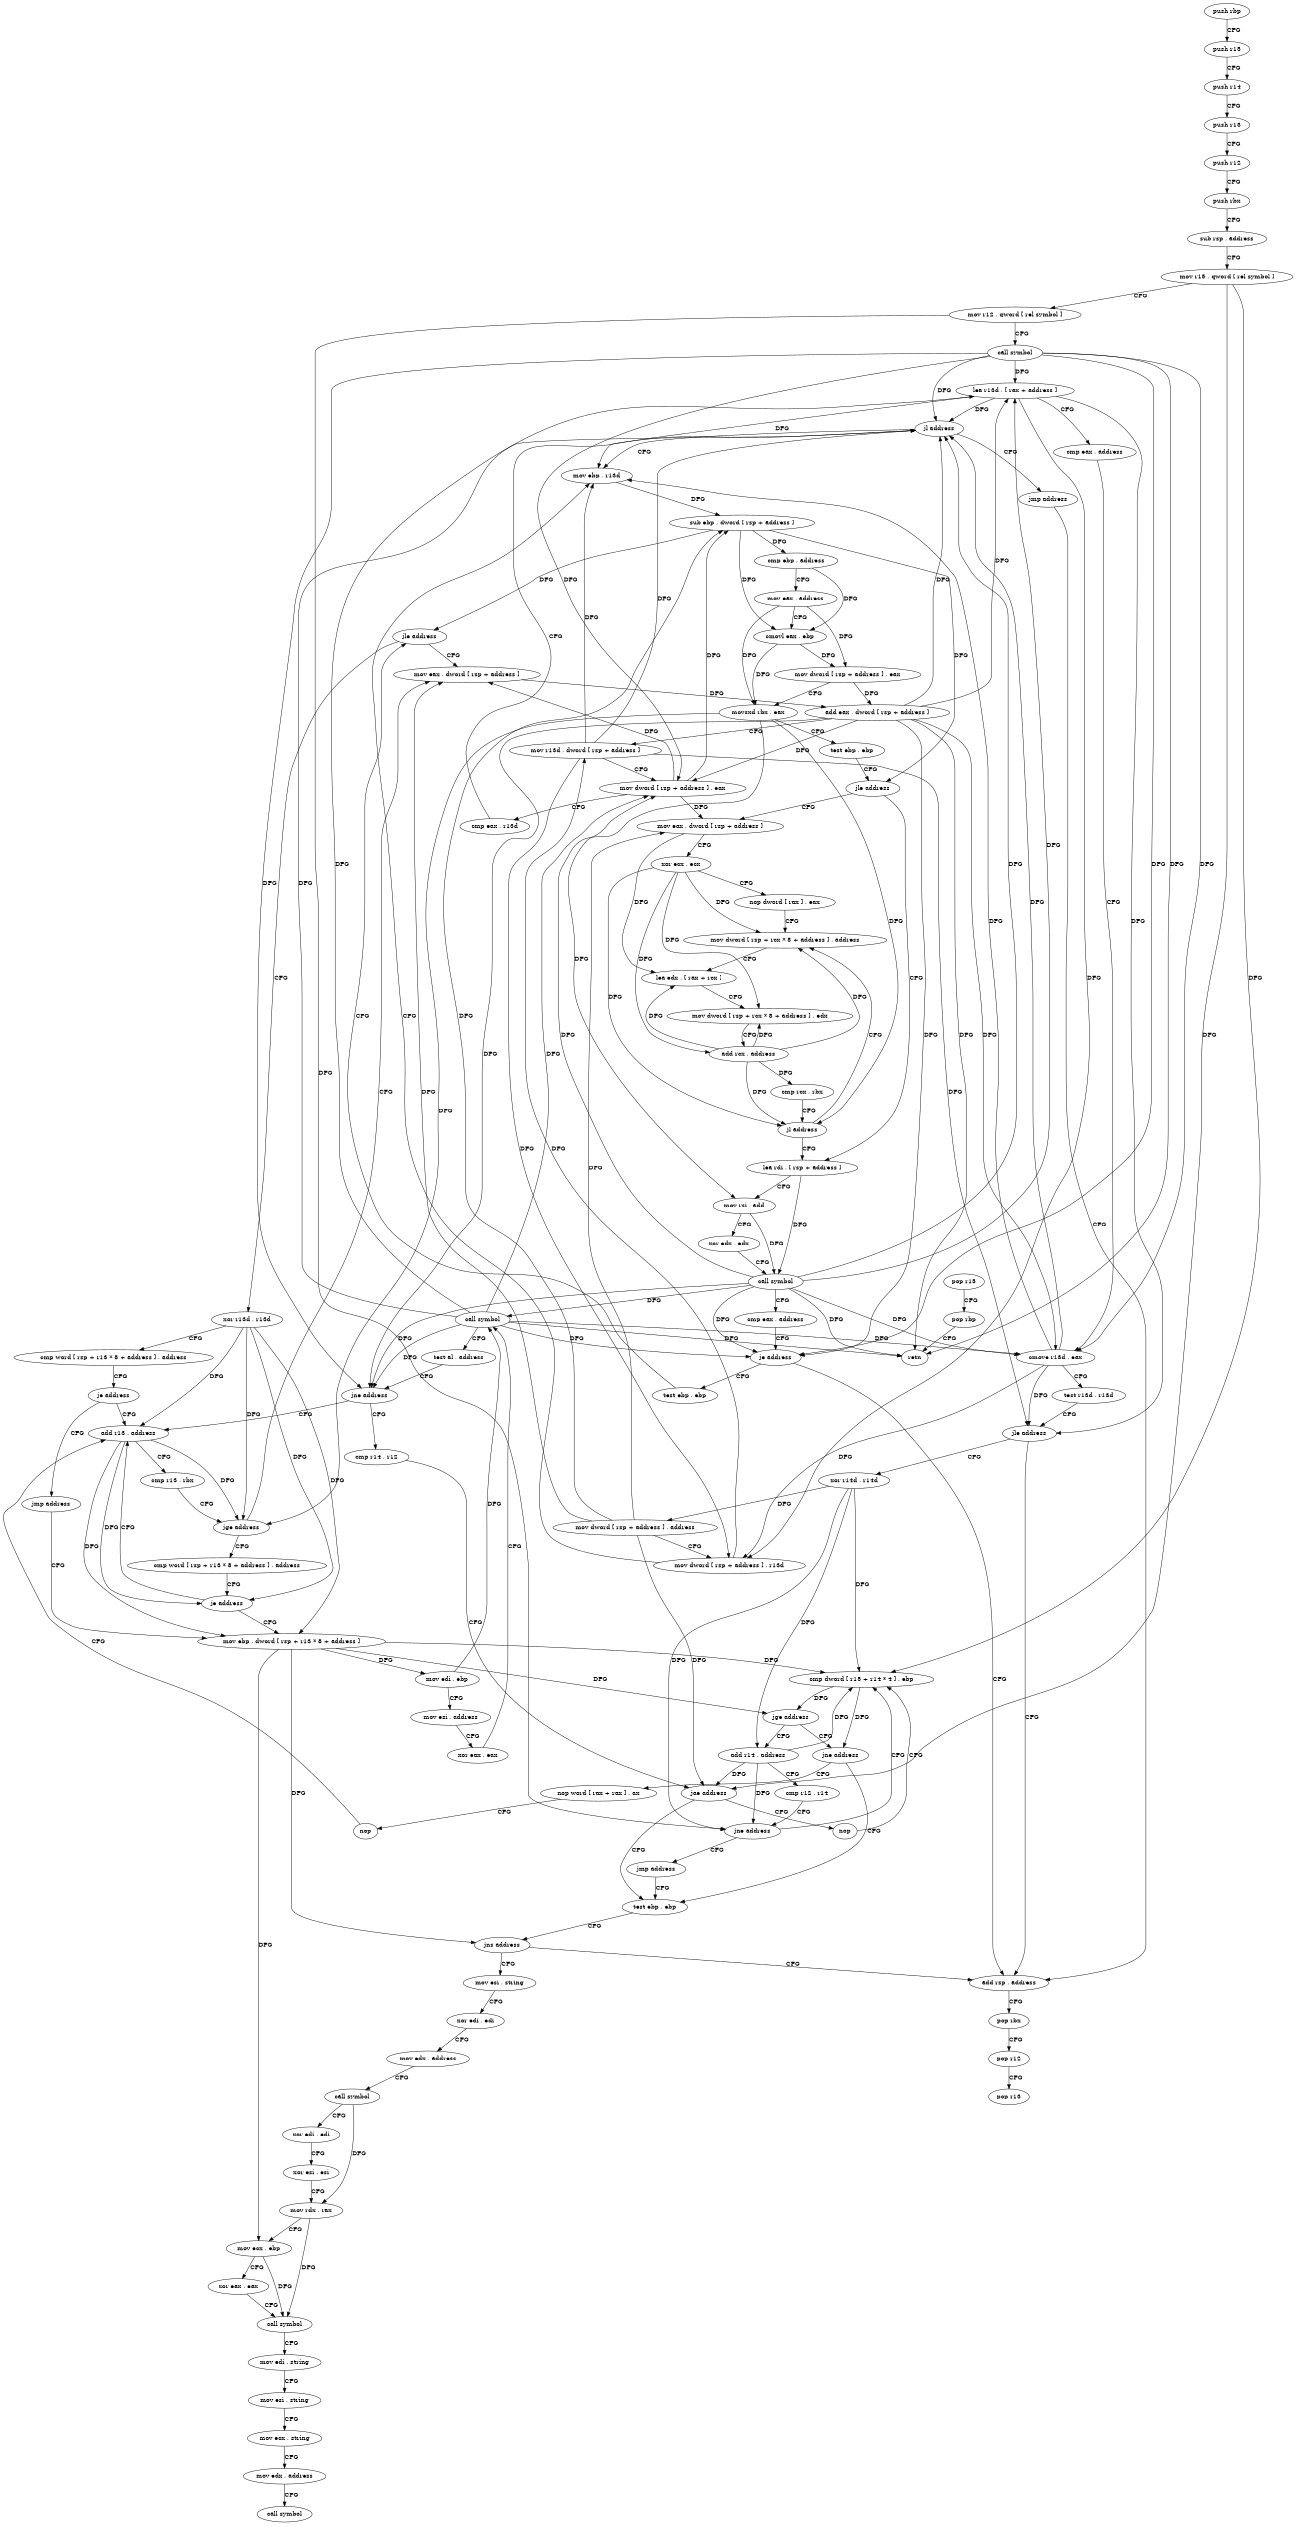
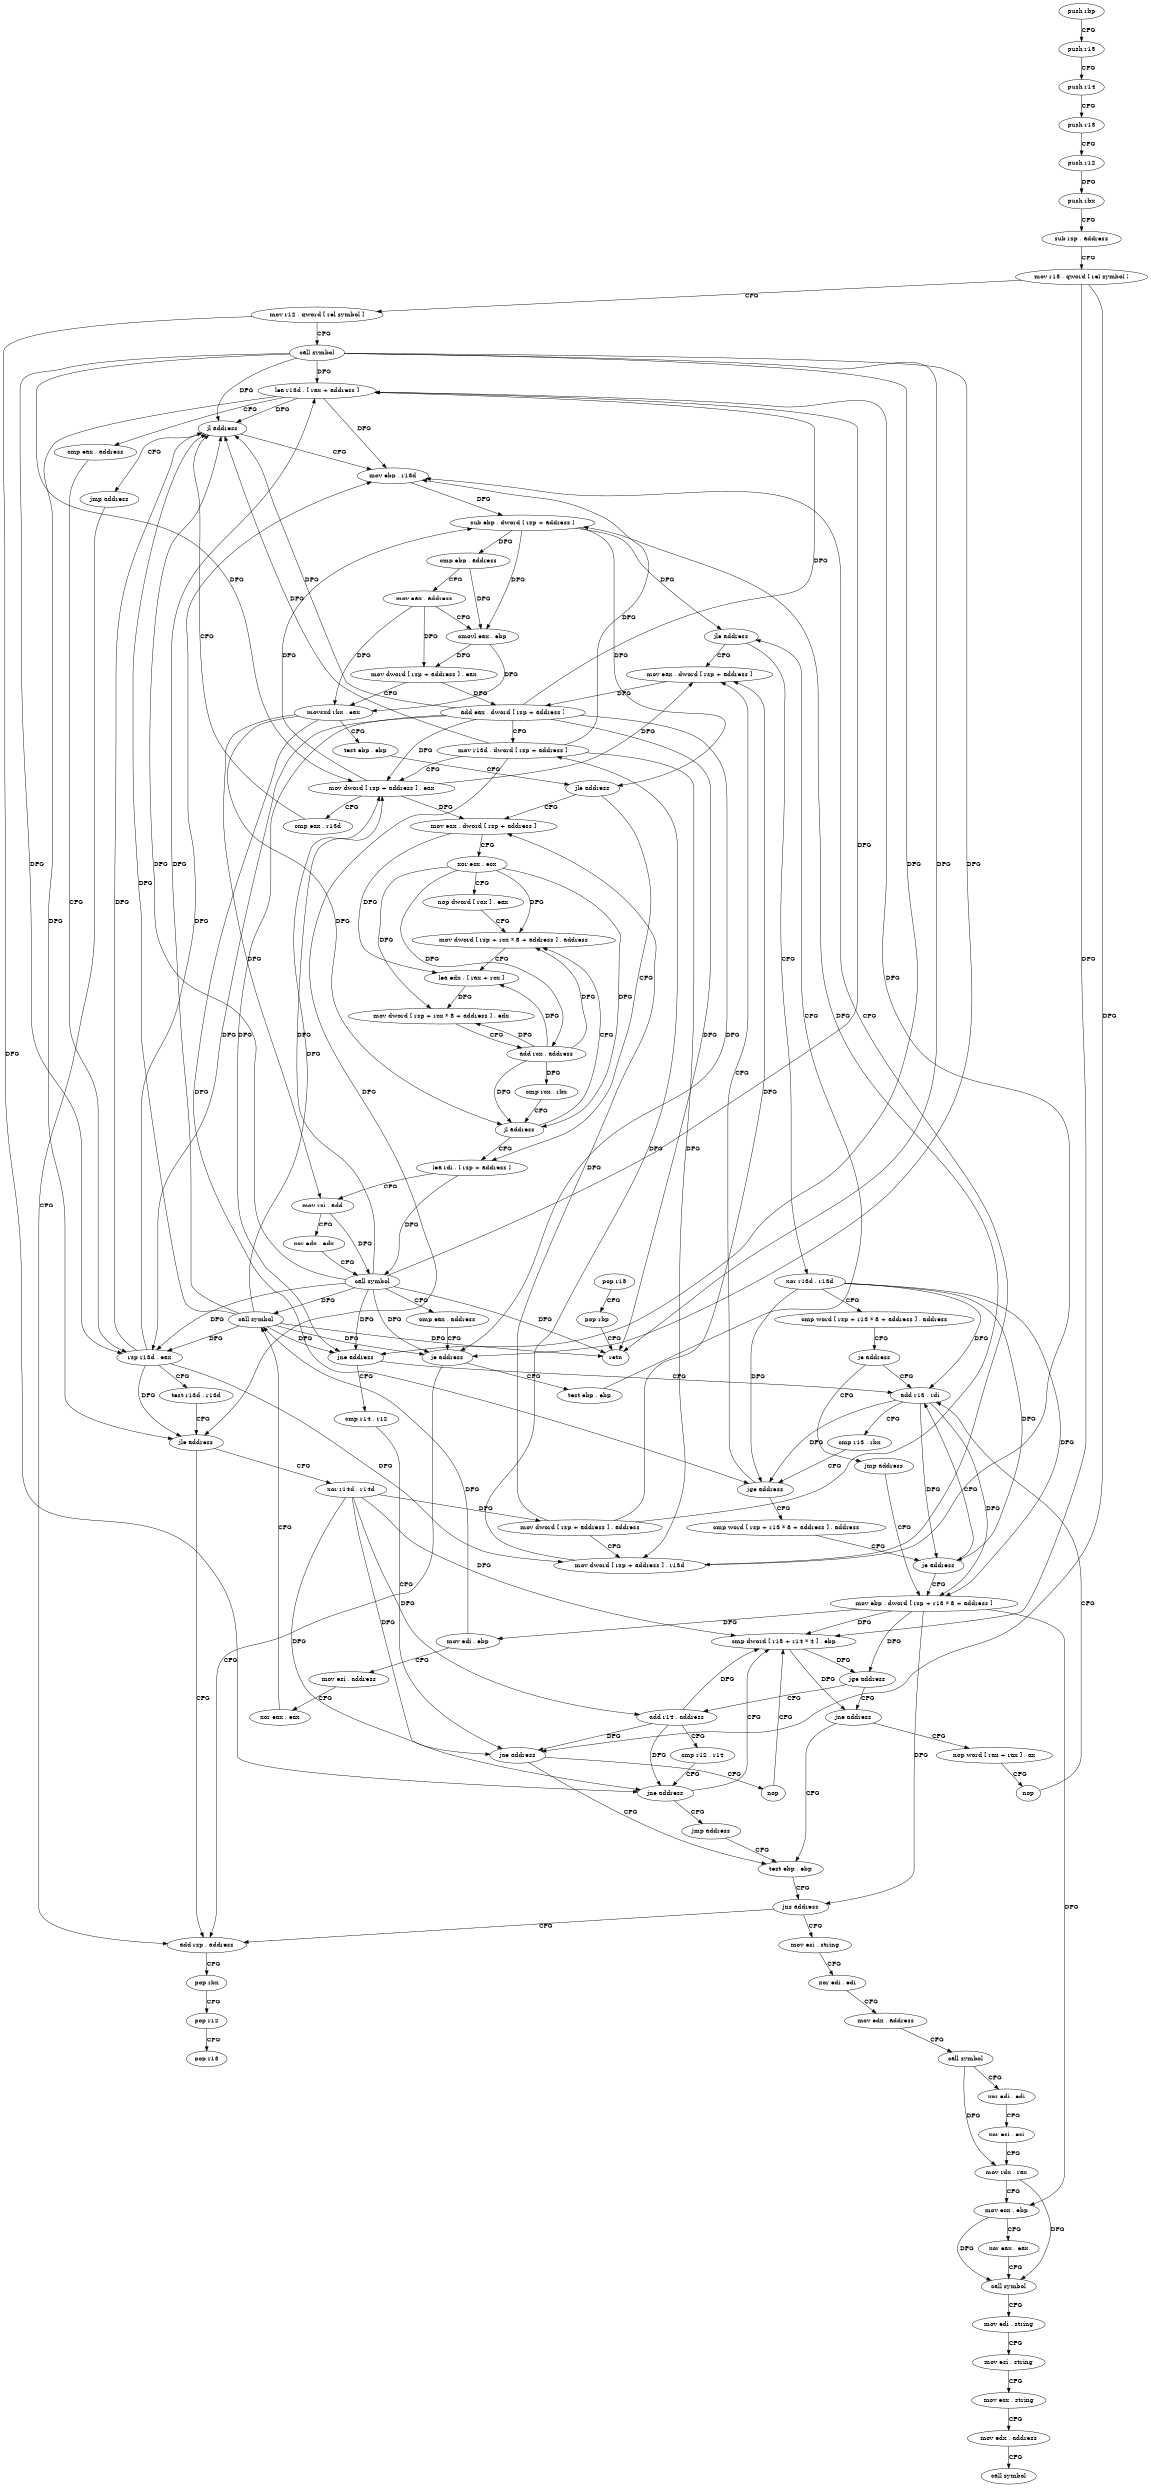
  digraph {
    n1 [label="push rbp"]
    n2 [label="push r15"]
    n3 [label="push r14"]
    n4 [label="push r13"]
    n5 [label="push r12"]
    n6 [label="push rbx"]
    n7 [label="sub rsp , address"]
    n8 [label="mov r15 , qword [ rel symbol ]"]
    n9 [label="mov r12 , qword [ rel symbol ]"]
    n10 [label="cmp dword [ r15 + r14 * 4 ] , ebp"]
    n11 [label="jae address"]
    n12 [label="call symbol"]
    n13 [label="jne address"]
    n14 [label="jge address"]
    n15 [label="jne address"]
    n16 [label="lea r13d , [ rax + address ]"]
-   n17 [label="cmove r13d , eax"]
+   n17 [label="rsp r13d , eax"]
    n18 [label=retn]
    n19 [label="je address"]
    n20 [label="mov dword [ rsp + address ] , eax"]
    n21 [label="jl address"]
    n22 [label="jne address"]
    n23 [label="test ebp , ebp"]
    n24 [label=nop]
    n25 [label="jmp address"]
    n26 [label="cmp eax , address"]
    n27 [label="jle address"]
    n28 [label="mov dword [ rsp + address ] , r13d"]
    n29 [label="mov ebp , r13d"]
    n30 [label="test r13d , r13d"]
    n31 [label="add rsp , address"]
    n32 [label="test ebp , ebp"]
    n33 [label="mov eax , dword [ rsp + address ]"]
    n34 [label="mov eax , dword [ rsp + address ]"]
    n35 [label="sub ebp , dword [ rsp + address ]"]
    n36 [label="cmp eax , r13d"]
    n37 [label="jmp address"]
-   n38 [label="add r13 , address"]
+   n38 [label="add r13 , rdi"]
    n39 [label="cmp r14 , r12"]
    n40 [label="xor r14d , r14d"]
    n41 [label="mov r13d , dword [ rsp + address ]"]
    n42 [label="pop rbx"]
    n43 [label="mov dword [ rsp + address ] , address"]
    n44 [label="add r14 , address"]
    n45 [label="pop r12"]
    n46 [label="cmp r12 , r14"]
    n47 [label="pop r13"]
    n48 [label="pop r15"]
    n49 [label="pop rbp"]
    n50 [label="xor ecx , ecx"]
    n51 [label="lea edx , [ rax + rcx ]"]
    n52 [label="add eax , dword [ rsp + address ]"]
    n53 [label="jle address"]
    n54 [label="cmp ebp , address"]
    n55 [label="cmovl eax , ebp"]
    n56 [label="jle address"]
    n57 [label="lea rdi , [ rsp + address ]"]
    n58 [label="mov rsi , add"]
    n59 [label="call symbol"]
    n60 [label="xor edx , edx"]
    n61 [label="cmp eax , address"]
    n62 [label="call symbol"]
-   n63 [label="test al , address"]
    n64 [label="xor r13d , r13d"]
    n65 [label="nop dword [ rax ] , eax"]
    n66 [label="mov dword [ rsp + rcx * 8 + address ] , address"]
    n67 [label="mov dword [ rsp + rcx * 8 + address ] , edx"]
    n68 [label="add rcx , address"]
    n69 [label="jl address"]
    n70 [label="cmp rcx , rbx"]
    n71 [label="cmp word [ rsp + r13 * 8 + address ] , address"]
    n72 [label="jge address"]
    n73 [label="mov ebp , dword [ rsp + r13 * 8 + address ]"]
    n74 [label="je address"]
    n75 [label="je address"]
    n76 [label="cmp r13 , rbx"]
    n77 [label="cmp word [ rsp + r13 * 8 + address ] , address"]
    n78 [label="mov edi , ebp"]
    n79 [label="jns address"]
    n80 [label="mov ecx , ebp"]
    n81 [label="jmp address"]
    n82 [label="mov eax , address"]
    n83 [label="mov dword [ rsp + address ] , eax"]
    n84 [label="movsxd rbx , eax"]
    n85 [label="test ebp , ebp"]
    n86 [label="mov esi , address"]
    n87 [label="mov esi , string"]
    n88 [label="call symbol"]
    n89 [label="xor eax , eax"]
    n90 [label="xor eax , eax"]
    n91 [label="xor edi , edi"]
    n92 [label="mov edx , address"]
    n93 [label="nop word [ rax + rax ] , ax"]
    n94 [label="call symbol"]
    n95 [label="xor edi , edi"]
    n96 [label="mov rdx , rax"]
    n97 [label="xor esi , esi"]
    n98 [label="mov edi , string"]
    n99 [label="mov esi , string"]
    n100 [label="mov ecx , string"]
    n101 [label="mov edx , address"]
    n102 [label="call symbol"]
    n103 [label=nop]
    n1 -> n2 [label=CFG]
    n2 -> n3 [label=CFG]
    n3 -> n4 [label=CFG]
    n4 -> n5 [label=CFG]
-   n5 -> n6 [label=CFG]
+   n5 -> n6 [label=DFG]
    n6 -> n7 [label=CFG]
    n7 -> n8 [label=CFG]
    n8 -> n9 [label=CFG]
    n8 -> n10 [label=DFG]
    n8 -> n11 [label=DFG]
    n9 -> n12 [label=CFG]
    n9 -> n13 [label=DFG]
    n10 -> n14 [label=DFG]
    n10 -> n15 [label=DFG]
    n11 -> n23 [label=CFG]
    n11 -> n24 [label=CFG]
    n12 -> n16 [label=DFG]
    n12 -> n17 [label=DFG]
    n12 -> n18 [label=DFG]
    n12 -> n19 [label=DFG]
    n12 -> n20 [label=DFG]
    n12 -> n21 [label=DFG]
    n12 -> n22 [label=DFG]
    n13 -> n10 [label=CFG]
    n13 -> n25 [label=CFG]
    n14 -> n15 [label=CFG]
    n14 -> n44 [label=CFG]
    n15 -> n23 [label=CFG]
    n15 -> n93 [label=CFG]
    n16 -> n21 [label=DFG]
    n16 -> n26 [label=CFG]
    n16 -> n27 [label=DFG]
    n16 -> n28 [label=DFG]
    n16 -> n29 [label=DFG]
    n17 -> n21 [label=DFG]
    n17 -> n27 [label=DFG]
    n17 -> n28 [label=DFG]
    n17 -> n29 [label=DFG]
    n17 -> n30 [label=CFG]
    n19 -> n31 [label=CFG]
    n19 -> n32 [label=CFG]
    n20 -> n33 [label=DFG]
    n20 -> n34 [label=DFG]
    n20 -> n35 [label=DFG]
    n20 -> n36 [label=CFG]
    n21 -> n29 [label=CFG]
    n21 -> n37 [label=CFG]
    n22 -> n38 [label=CFG]
    n22 -> n39 [label=CFG]
    n23 -> n79 [label=CFG]
    n24 -> n10 [label=CFG]
    n25 -> n23 [label=CFG]
    n26 -> n17 [label=CFG]
    n27 -> n31 [label=CFG]
    n27 -> n40 [label=CFG]
    n28 -> n29 [label=CFG]
    n28 -> n41 [label=DFG]
    n29 -> n35 [label=DFG]
    n30 -> n27 [label=CFG]
    n31 -> n42 [label=CFG]
    n32 -> n53 [label=CFG]
    n33 -> n50 [label=CFG]
    n33 -> n51 [label=DFG]
    n34 -> n52 [label=DFG]
    n35 -> n53 [label=DFG]
    n35 -> n54 [label=DFG]
    n35 -> n55 [label=DFG]
    n35 -> n56 [label=DFG]
    n36 -> n21 [label=CFG]
    n37 -> n31 [label=CFG]
    n38 -> n72 [label=DFG]
    n38 -> n73 [label=DFG]
    n38 -> n74 [label=DFG]
    n38 -> n76 [label=CFG]
    n39 -> n11 [label=CFG]
    n40 -> n10 [label=DFG]
-   n43 -> n11 [label=DFG]
+   n40 -> n11 [label=DFG]
    n40 -> n13 [label=DFG]
    n40 -> n43 [label=DFG]
    n40 -> n44 [label=DFG]
    n41 -> n20 [label=CFG]
    n41 -> n21 [label=DFG]
    n41 -> n27 [label=DFG]
    n41 -> n28 [label=DFG]
    n41 -> n29 [label=DFG]
    n42 -> n45 [label=CFG]
    n43 -> n28 [label=CFG]
    n43 -> n33 [label=DFG]
    n43 -> n34 [label=DFG]
    n43 -> n35 [label=DFG]
    n44 -> n10 [label=DFG]
    n44 -> n11 [label=DFG]
    n44 -> n13 [label=DFG]
    n44 -> n46 [label=CFG]
    n45 -> n47 [label=CFG]
    n46 -> n13 [label=CFG]
    n48 -> n49 [label=CFG]
    n49 -> n18 [label=CFG]
    n50 -> n65 [label=CFG]
    n50 -> n66 [label=DFG]
    n50 -> n67 [label=DFG]
    n50 -> n68 [label=DFG]
    n50 -> n69 [label=DFG]
-   n51 -> n67 [label=CFG]
+   n51 -> n67 [label=DFG]
    n52 -> n16 [label=DFG]
    n52 -> n17 [label=DFG]
    n52 -> n18 [label=DFG]
    n52 -> n19 [label=DFG]
    n52 -> n20 [label=DFG]
    n52 -> n21 [label=DFG]
    n52 -> n22 [label=DFG]
    n52 -> n41 [label=CFG]
    n53 -> n34 [label=CFG]
    n53 -> n64 [label=CFG]
    n54 -> n55 [label=DFG]
    n54 -> n82 [label=CFG]
    n55 -> n83 [label=DFG]
    n55 -> n84 [label=DFG]
    n56 -> n33 [label=CFG]
    n56 -> n57 [label=CFG]
    n57 -> n58 [label=CFG]
    n57 -> n59 [label=DFG]
    n58 -> n59 [label=DFG]
    n58 -> n60 [label=CFG]
    n59 -> n16 [label=DFG]
    n59 -> n17 [label=DFG]
    n59 -> n18 [label=DFG]
    n59 -> n19 [label=DFG]
    n59 -> n20 [label=DFG]
    n59 -> n21 [label=DFG]
    n59 -> n22 [label=DFG]
    n59 -> n61 [label=CFG]
    n59 -> n62 [label=DFG]
    n60 -> n59 [label=CFG]
    n61 -> n19 [label=CFG]
    n62 -> n16 [label=DFG]
    n62 -> n17 [label=DFG]
    n62 -> n18 [label=DFG]
    n62 -> n19 [label=DFG]
    n62 -> n20 [label=DFG]
    n62 -> n21 [label=DFG]
    n62 -> n22 [label=DFG]
-   n62 -> n63 [label=CFG]
-   n63 -> n22 [label=CFG]
    n64 -> n38 [label=DFG]
    n64 -> n71 [label=CFG]
    n64 -> n72 [label=DFG]
    n64 -> n73 [label=DFG]
    n64 -> n74 [label=DFG]
    n65 -> n66 [label=CFG]
    n66 -> n51 [label=CFG]
    n67 -> n68 [label=CFG]
    n68 -> n51 [label=DFG]
    n68 -> n66 [label=DFG]
    n68 -> n67 [label=DFG]
    n68 -> n69 [label=DFG]
    n68 -> n70 [label=DFG]
    n69 -> n57 [label=CFG]
    n69 -> n66 [label=CFG]
    n70 -> n69 [label=CFG]
    n71 -> n75 [label=CFG]
    n72 -> n34 [label=CFG]
    n72 -> n77 [label=CFG]
    n73 -> n10 [label=DFG]
    n73 -> n14 [label=DFG]
    n73 -> n78 [label=DFG]
    n73 -> n79 [label=DFG]
    n73 -> n80 [label=DFG]
    n74 -> n38 [label=CFG]
    n74 -> n73 [label=CFG]
    n75 -> n38 [label=CFG]
    n75 -> n81 [label=CFG]
    n76 -> n72 [label=CFG]
    n77 -> n74 [label=CFG]
    n78 -> n62 [label=DFG]
    n78 -> n86 [label=CFG]
    n79 -> n31 [label=CFG]
    n79 -> n87 [label=CFG]
    n80 -> n88 [label=DFG]
    n80 -> n89 [label=CFG]
    n81 -> n73 [label=CFG]
    n82 -> n55 [label=CFG]
    n82 -> n83 [label=DFG]
    n82 -> n84 [label=DFG]
    n83 -> n52 [label=DFG]
    n83 -> n84 [label=CFG]
    n84 -> n58 [label=DFG]
    n84 -> n69 [label=DFG]
    n84 -> n72 [label=DFG]
    n84 -> n85 [label=CFG]
    n85 -> n56 [label=CFG]
    n86 -> n90 [label=CFG]
    n87 -> n91 [label=CFG]
    n88 -> n98 [label=CFG]
    n89 -> n88 [label=CFG]
    n90 -> n62 [label=CFG]
    n91 -> n92 [label=CFG]
    n92 -> n94 [label=CFG]
    n93 -> n103 [label=CFG]
    n94 -> n95 [label=CFG]
    n94 -> n96 [label=DFG]
    n95 -> n97 [label=CFG]
    n96 -> n80 [label=CFG]
    n96 -> n88 [label=DFG]
    n97 -> n96 [label=CFG]
    n98 -> n99 [label=CFG]
    n99 -> n100 [label=CFG]
    n100 -> n101 [label=CFG]
    n101 -> n102 [label=CFG]
    n103 -> n38 [label=CFG]
  }
